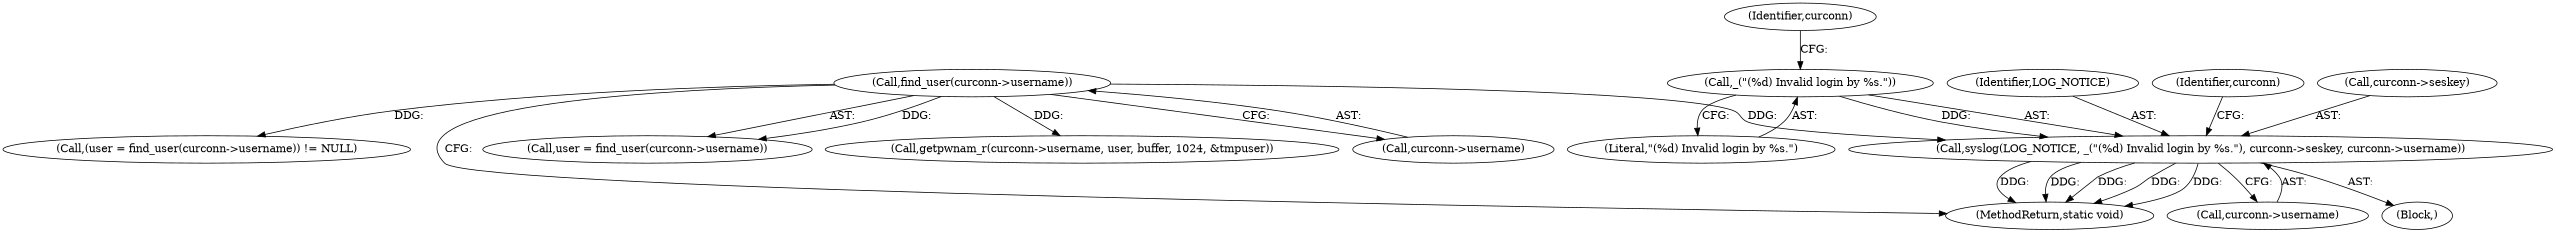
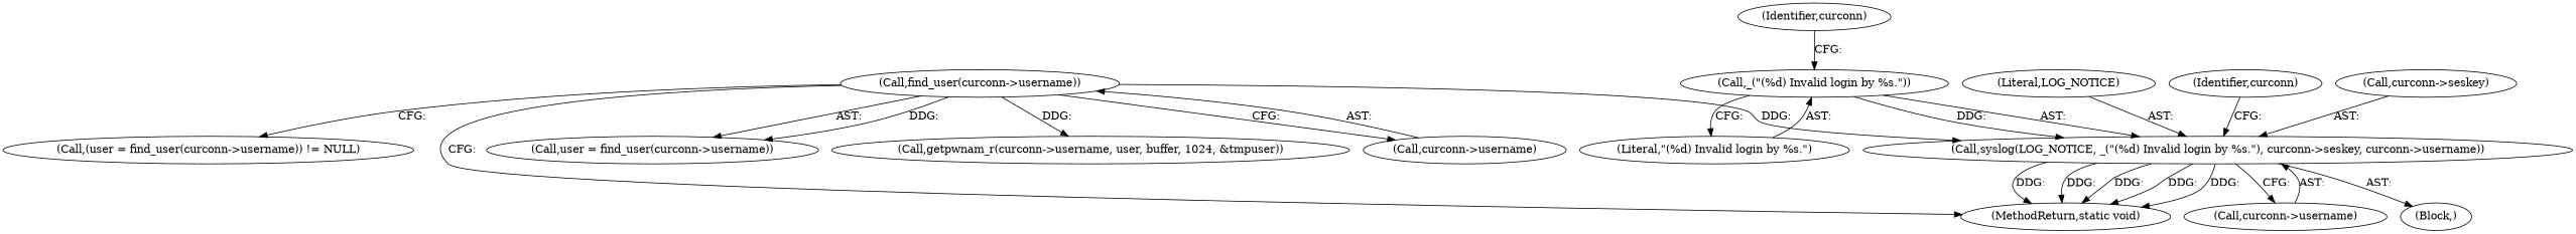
  digraph {
    n1 [label="(Call,syslog(LOG_NOTICE, _(\"(%d) Invalid login by %s.\"), curconn->seskey, curconn->username))"]
    n2 [label="(MethodReturn,static void)"]
    n3 [label="(Call,curconn->username)"]
    n4 [label="(Block,)"]
    n5 [label="(Call,_(\"(%d) Invalid login by %s.\"))"]
    n6 [label="(Literal,\"(%d) Invalid login by %s.\")"]
    n7 [label="(Call,find_user(curconn->username))"]
    n8 [label="(Call,user = find_user(curconn->username))"]
    n9 [label="(Call,getpwnam_r(curconn->username, user, buffer, 1024, &tmpuser))"]
    n10 [label="(Call,curconn->username)"]
    n11 [label="(Call,(user = find_user(curconn->username)) != NULL)"]
    n12 [label="(Call,curconn->seskey)"]
-   n13 [label="(Identifier,LOG_NOTICE)"]
+   n13 [label="(Literal,LOG_NOTICE)"]
    n14 [label="(Identifier,curconn)"]
    n15 [label="(Identifier,curconn)"]
    n1 -> n2 [label="DDG: "]
    n1 -> n2 [label="DDG: "]
    n1 -> n2 [label="DDG: "]
    n1 -> n2 [label="DDG: "]
    n1 -> n2 [label="DDG: "]
    n1 -> n3 [label="CFG: "]
    n1 -> n4 [label="AST: "]
    n3 -> n1 [label="AST: "]
    n5 -> n1 [label="AST: "]
    n5 -> n1 [label="DDG: "]
    n5 -> n6 [label="CFG: "]
    n6 -> n5 [label="AST: "]
    n7 -> n1 [label="DDG: "]
    n7 -> n2 [label="CFG: "]
    n7 -> n8 [label="AST: "]
    n7 -> n8 [label="DDG: "]
    n7 -> n9 [label="DDG: "]
    n7 -> n10 [label="CFG: "]
-   n7 -> n11 [label="DDG: "]
+   n7 -> n11 [label="CFG: "]
    n10 -> n7 [label="AST: "]
    n12 -> n1 [label="AST: "]
    n13 -> n1 [label="AST: "]
    n14 -> n1 [label="CFG: "]
    n15 -> n5 [label="CFG: "]
  }
